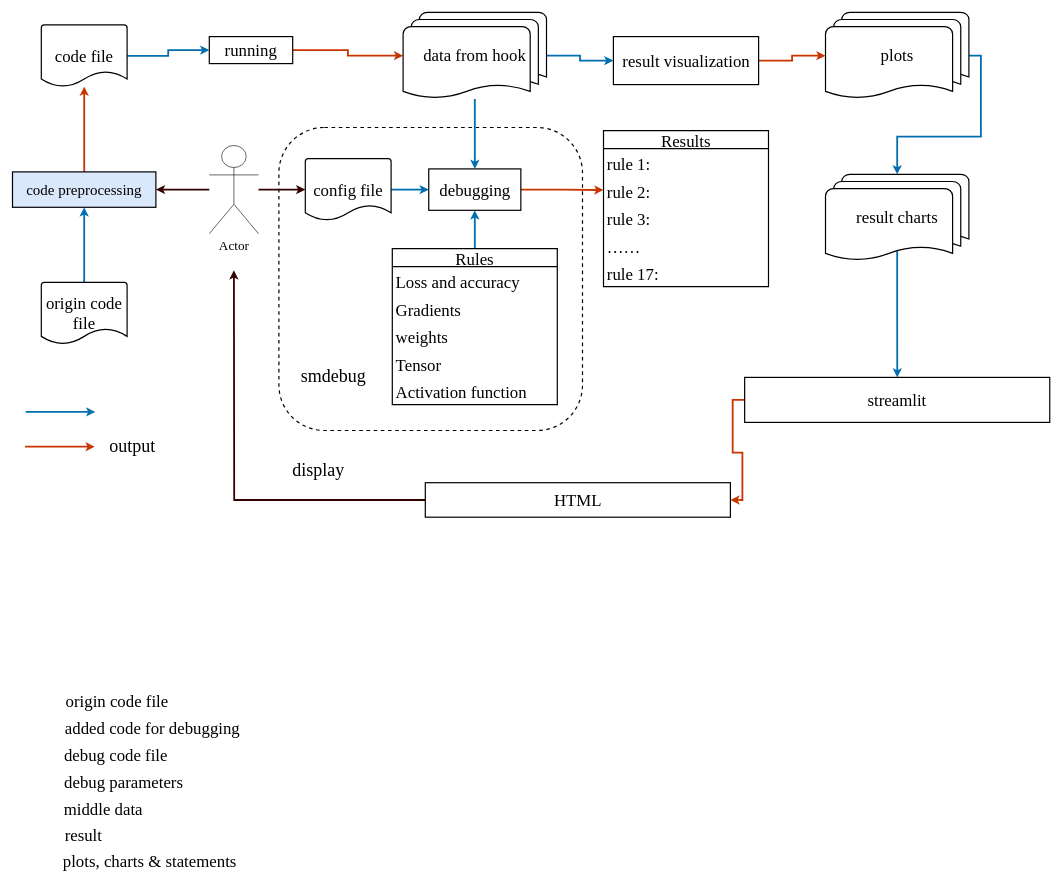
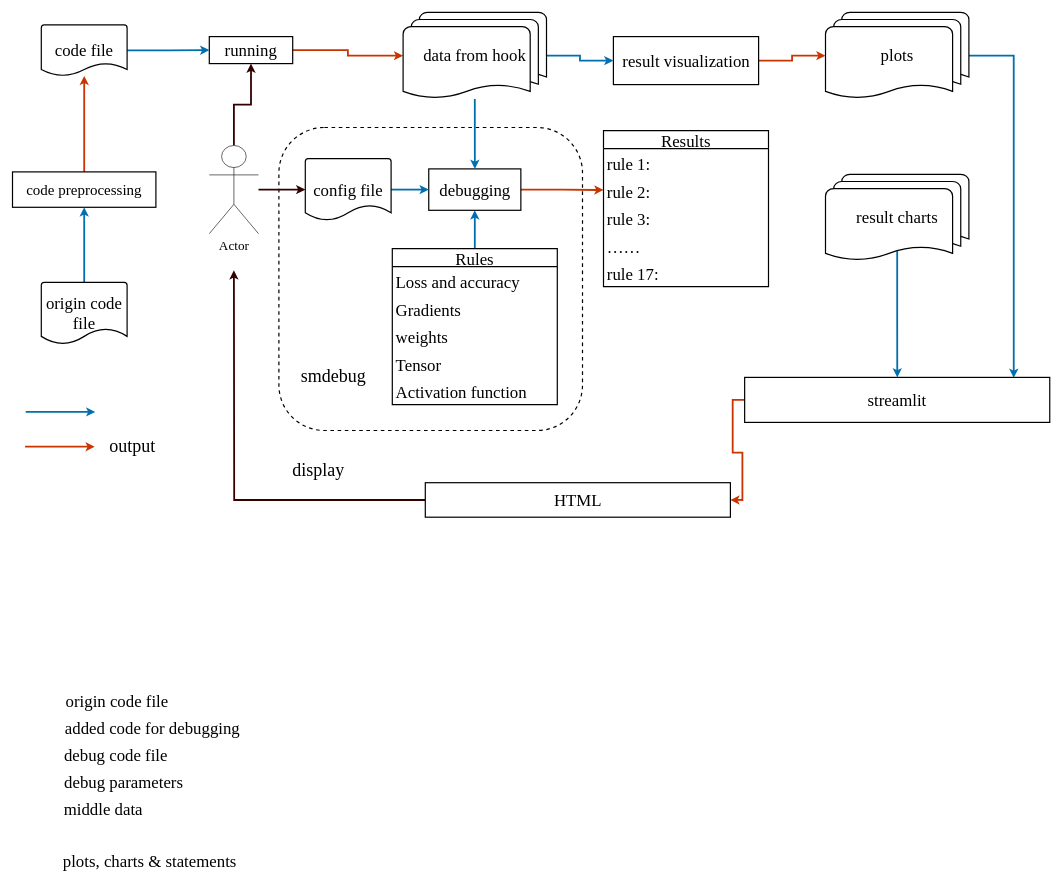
  <mxCell id="0" />
  <mxCell id="1" parent="0" />
  <mxCell id="2" value="" style="rounded=1;whiteSpace=wrap;html=1;strokeWidth=2;fontFamily=Times New Roman;fontSize=28;dashed=1;" vertex="1" parent="1"><mxGeometry x="464" y="212" width="506" height="505" as="geometry" /></mxCell>
  <mxCell id="3" style="edgeStyle=orthogonalEdgeStyle;rounded=0;orthogonalLoop=1;jettySize=auto;html=1;exitX=0.5;exitY=0;exitDx=0;exitDy=0;fontFamily=Times New Roman;fontSize=25;strokeWidth=3;fillColor=#fa6800;strokeColor=#C73500;" edge="1" parent="1" source="4" target="34"><mxGeometry relative="1" as="geometry" /></mxCell>
- <mxCell id="4" value="&lt;font style=&quot;font-size: 25px;&quot; face=&quot;Times New Roman&quot;&gt;code preprocessing&lt;/font&gt;" style="rounded=0;whiteSpace=wrap;html=1;strokeWidth=2;fillColor=#dae8fc;" parent="1" vertex="1"><mxGeometry x="20" y="286" width="239" height="59" as="geometry" /></mxCell>
+ <mxCell id="4" value="&lt;font style=&quot;font-size: 25px;&quot; face=&quot;Times New Roman&quot;&gt;code preprocessing&lt;/font&gt;" style="rounded=0;whiteSpace=wrap;html=1;strokeWidth=2;" parent="1" vertex="1"><mxGeometry x="20" y="286" width="239" height="59" as="geometry" /></mxCell>
  <mxCell id="5" style="edgeStyle=none;rounded=0;orthogonalLoop=1;jettySize=auto;html=1;exitX=0;exitY=0.333;exitDx=0;exitDy=0;exitPerimeter=0;" parent="1" edge="1"><mxGeometry relative="1" as="geometry"><mxPoint x="309" y="1289.333" as="sourcePoint" /><mxPoint x="309" y="1289.333" as="targetPoint" /></mxGeometry></mxCell>
  <mxCell id="6" style="edgeStyle=orthogonalEdgeStyle;rounded=0;orthogonalLoop=1;jettySize=auto;html=1;exitX=1;exitY=0.5;exitDx=0;exitDy=0;entryX=0;entryY=0.5;entryDx=0;entryDy=0;entryPerimeter=0;strokeWidth=3;fontFamily=Times New Roman;fontSize=25;fillColor=#fa6800;strokeColor=#C73500;" edge="1" parent="1" source="7" target="46"><mxGeometry relative="1" as="geometry" /></mxCell>
  <mxCell id="7" value="&lt;font style=&quot;font-size: 28px;&quot; face=&quot;Times New Roman&quot;&gt;result visualization&lt;/font&gt;" style="rounded=0;whiteSpace=wrap;html=1;strokeWidth=2;" parent="1" vertex="1"><mxGeometry x="1021.5" y="60.5" width="242" height="80" as="geometry" /></mxCell>
  <mxCell id="8" style="edgeStyle=orthogonalEdgeStyle;rounded=0;orthogonalLoop=1;jettySize=auto;html=1;exitX=1;exitY=0.5;exitDx=0;exitDy=0;entryX=0;entryY=0.5;entryDx=0;entryDy=0;entryPerimeter=0;strokeWidth=3;fillColor=#fa6800;strokeColor=#C73500;" edge="1" parent="1" source="9" target="32"><mxGeometry relative="1" as="geometry" /></mxCell>
  <mxCell id="9" value="&lt;font style=&quot;font-size: 28px;&quot; face=&quot;Times New Roman&quot;&gt;running&lt;/font&gt;" style="rounded=0;whiteSpace=wrap;html=1;strokeWidth=2;" parent="1" vertex="1"><mxGeometry x="348" y="60.5" width="139" height="45" as="geometry" /></mxCell>
  <mxCell id="10" style="edgeStyle=orthogonalEdgeStyle;rounded=0;orthogonalLoop=1;jettySize=auto;html=1;exitX=1;exitY=0.5;exitDx=0;exitDy=0;entryX=0;entryY=0.5;entryDx=0;entryDy=0;strokeWidth=3;fontFamily=Times New Roman;fontSize=25;fillColor=#fa6800;strokeColor=#C73500;" edge="1" parent="1" source="11" target="41"><mxGeometry relative="1" as="geometry" /></mxCell>
  <mxCell id="11" value="&lt;font style=&quot;font-size: 28px;&quot; face=&quot;Times New Roman&quot;&gt;debugging&lt;/font&gt;" style="rounded=0;whiteSpace=wrap;html=1;strokeWidth=2;" parent="1" vertex="1"><mxGeometry x="713.75" y="281" width="153.5" height="69" as="geometry" /></mxCell>
- <mxCell id="12" style="edgeStyle=orthogonalEdgeStyle;rounded=0;orthogonalLoop=1;jettySize=auto;html=1;entryX=1;entryY=0.5;entryDx=0;entryDy=0;fontFamily=Times New Roman;fontSize=25;strokeWidth=3;fillColor=#1ba1e2;strokeColor=#330000;" edge="1" parent="1" source="14" target="4"><mxGeometry relative="1" as="geometry" /></mxCell>
+ <mxCell id="12" style="edgeStyle=orthogonalEdgeStyle;rounded=0;orthogonalLoop=1;jettySize=auto;html=1;fontFamily=Times New Roman;fontSize=25;strokeWidth=3;fillColor=#1ba1e2;strokeColor=#330000;" edge="1" parent="1" source="14" target="9"><mxGeometry relative="1" as="geometry" /></mxCell>
  <mxCell id="13" style="edgeStyle=orthogonalEdgeStyle;rounded=0;orthogonalLoop=1;jettySize=auto;html=1;entryX=0;entryY=0.5;entryDx=0;entryDy=0;entryPerimeter=0;strokeWidth=3;fontFamily=Times New Roman;fontSize=28;fillColor=#e51400;strokeColor=#330000;" edge="1" parent="1" source="14" target="36"><mxGeometry relative="1" as="geometry" /></mxCell>
  <mxCell id="14" value="Actor" style="shape=umlActor;verticalLabelPosition=bottom;verticalAlign=top;html=1;outlineConnect=0;fontFamily=Times New Roman;fontSize=22;" parent="1" vertex="1"><mxGeometry x="348" y="242" width="82" height="147" as="geometry" /></mxCell>
  <mxCell id="15" value="origin code file" style="text;html=1;strokeColor=none;fillColor=none;align=center;verticalAlign=middle;whiteSpace=wrap;rounded=0;fontFamily=Times New Roman;fontSize=28;" parent="1" vertex="1"><mxGeometry x="88" y="1149" width="213" height="40" as="geometry" /></mxCell>
  <mxCell id="16" value="added code for debugging" style="text;html=1;strokeColor=none;fillColor=none;align=center;verticalAlign=middle;whiteSpace=wrap;rounded=0;fontFamily=Times New Roman;fontSize=28;" parent="1" vertex="1"><mxGeometry x="88" y="1195" width="331" height="38" as="geometry" /></mxCell>
  <mxCell id="17" value="debug code file" style="text;html=1;strokeColor=none;fillColor=none;align=center;verticalAlign=middle;whiteSpace=wrap;rounded=0;fontFamily=Times New Roman;fontSize=28;" parent="1" vertex="1"><mxGeometry x="88" y="1239" width="209" height="39" as="geometry" /></mxCell>
  <mxCell id="18" value="debug parameters" style="text;html=1;strokeColor=none;fillColor=none;align=center;verticalAlign=middle;whiteSpace=wrap;rounded=0;fontFamily=Times New Roman;fontSize=28;" parent="1" vertex="1"><mxGeometry x="88" y="1287" width="235" height="34" as="geometry" /></mxCell>
  <mxCell id="19" value="middle data" style="text;html=1;strokeColor=none;fillColor=none;align=center;verticalAlign=middle;whiteSpace=wrap;rounded=0;fontFamily=Times New Roman;fontSize=28;" parent="1" vertex="1"><mxGeometry x="88" y="1329" width="167" height="39" as="geometry" /></mxCell>
- <mxCell id="20" value="result" style="text;html=1;strokeColor=none;fillColor=none;align=center;verticalAlign=middle;whiteSpace=wrap;rounded=0;fontFamily=Times New Roman;fontSize=28;" parent="1" vertex="1"><mxGeometry x="81" y="1368" width="115" height="48" as="geometry" /></mxCell>
  <mxCell id="21" value="plots, charts &amp;amp; statements&amp;nbsp;" style="text;html=1;strokeColor=none;fillColor=none;align=center;verticalAlign=middle;whiteSpace=wrap;rounded=0;fontFamily=Times New Roman;fontSize=28;" parent="1" vertex="1"><mxGeometry x="81" y="1416" width="343" height="37" as="geometry" /></mxCell>
  <mxCell id="22" style="edgeStyle=orthogonalEdgeStyle;rounded=0;orthogonalLoop=1;jettySize=auto;html=1;entryX=0.5;entryY=1;entryDx=0;entryDy=0;strokeWidth=3;fontFamily=Times New Roman;fontSize=28;fillColor=#1ba1e2;strokeColor=#006EAF;" edge="1" parent="1" source="23" target="11"><mxGeometry relative="1" as="geometry" /></mxCell>
  <mxCell id="23" value="Rules" style="swimlane;fontStyle=0;childLayout=stackLayout;horizontal=1;startSize=30;horizontalStack=0;resizeParent=1;resizeParentMax=0;resizeLast=0;collapsible=1;marginBottom=0;fontFamily=Times New Roman;fontSize=28;strokeWidth=2;" parent="1" vertex="1"><mxGeometry x="653" y="414" width="275" height="260" as="geometry" /></mxCell>
  <mxCell id="24" value="Loss and accuracy " style="text;strokeColor=none;fillColor=none;align=left;verticalAlign=middle;spacingLeft=4;spacingRight=4;overflow=hidden;points=[[0,0.5],[1,0.5]];portConstraint=eastwest;rotatable=0;fontFamily=Times New Roman;fontSize=28;strokeWidth=2;" parent="23" vertex="1"><mxGeometry y="30" width="275" height="46" as="geometry" /></mxCell>
  <mxCell id="25" value="Gradients" style="text;strokeColor=none;fillColor=none;align=left;verticalAlign=middle;spacingLeft=4;spacingRight=4;overflow=hidden;points=[[0,0.5],[1,0.5]];portConstraint=eastwest;rotatable=0;fontFamily=Times New Roman;fontSize=28;" parent="23" vertex="1"><mxGeometry y="76" width="275" height="46" as="geometry" /></mxCell>
  <mxCell id="26" value="weights" style="text;strokeColor=none;fillColor=none;align=left;verticalAlign=middle;spacingLeft=4;spacingRight=4;overflow=hidden;points=[[0,0.5],[1,0.5]];portConstraint=eastwest;rotatable=0;fontFamily=Times New Roman;fontSize=28;" parent="23" vertex="1"><mxGeometry y="122" width="275" height="46" as="geometry" /></mxCell>
  <mxCell id="27" value="Tensor" style="text;strokeColor=none;fillColor=none;align=left;verticalAlign=middle;spacingLeft=4;spacingRight=4;overflow=hidden;points=[[0,0.5],[1,0.5]];portConstraint=eastwest;rotatable=0;fontFamily=Times New Roman;fontSize=28;" parent="23" vertex="1"><mxGeometry y="168" width="275" height="46" as="geometry" /></mxCell>
  <mxCell id="28" value="Activation function" style="text;strokeColor=none;fillColor=none;align=left;verticalAlign=middle;spacingLeft=4;spacingRight=4;overflow=hidden;points=[[0,0.5],[1,0.5]];portConstraint=eastwest;rotatable=0;fontFamily=Times New Roman;fontSize=28;" parent="23" vertex="1"><mxGeometry y="214" width="275" height="46" as="geometry" /></mxCell>
  <mxCell id="29" style="edgeStyle=orthogonalEdgeStyle;rounded=0;orthogonalLoop=1;jettySize=auto;html=1;exitX=0.5;exitY=1;exitDx=0;exitDy=0;" edge="1" parent="1" source="4" target="4"><mxGeometry relative="1" as="geometry" /></mxCell>
  <mxCell id="30" style="edgeStyle=orthogonalEdgeStyle;rounded=0;orthogonalLoop=1;jettySize=auto;html=1;exitX=1;exitY=0.5;exitDx=0;exitDy=0;exitPerimeter=0;strokeWidth=3;fontFamily=Times New Roman;fontSize=25;fillColor=#1ba1e2;strokeColor=#006EAF;" edge="1" parent="1" source="32" target="7"><mxGeometry relative="1" as="geometry" /></mxCell>
  <mxCell id="31" style="edgeStyle=orthogonalEdgeStyle;rounded=0;orthogonalLoop=1;jettySize=auto;html=1;strokeWidth=3;fontFamily=Times New Roman;fontSize=28;fillColor=#1ba1e2;strokeColor=#006EAF;" edge="1" parent="1" source="32" target="11"><mxGeometry relative="1" as="geometry" /></mxCell>
  <mxCell id="32" value="&lt;font style=&quot;font-size: 28px;&quot; face=&quot;Times New Roman&quot;&gt;data from hook&lt;/font&gt;" style="strokeWidth=2;html=1;shape=mxgraph.flowchart.multi-document;whiteSpace=wrap;align=center;" vertex="1" parent="1"><mxGeometry x="671" y="20" width="239" height="144.5" as="geometry" /></mxCell>
  <mxCell id="33" style="edgeStyle=orthogonalEdgeStyle;rounded=0;orthogonalLoop=1;jettySize=auto;html=1;entryX=0;entryY=0.5;entryDx=0;entryDy=0;fontFamily=Times New Roman;fontSize=25;strokeWidth=3;fillColor=#1ba1e2;strokeColor=#006EAF;" edge="1" parent="1" source="34" target="9"><mxGeometry relative="1" as="geometry" /></mxCell>
- <mxCell id="34" value="&lt;font style=&quot;font-size: 28px;&quot;&gt;code file&lt;/font&gt;" style="strokeWidth=2;html=1;shape=mxgraph.flowchart.document2;whiteSpace=wrap;size=0.25;fontFamily=Times New Roman;fontSize=25;" vertex="1" parent="1"><mxGeometry x="68" y="41" width="143" height="103" as="geometry" /></mxCell>
+ <mxCell id="34" value="&lt;font style=&quot;font-size: 28px;&quot;&gt;code file&lt;/font&gt;" style="strokeWidth=2;html=1;shape=mxgraph.flowchart.document2;whiteSpace=wrap;size=0.25;fontFamily=Times New Roman;fontSize=25;" vertex="1" parent="1"><mxGeometry x="68" y="41" width="143" height="85" as="geometry" /></mxCell>
  <mxCell id="35" style="edgeStyle=orthogonalEdgeStyle;rounded=0;orthogonalLoop=1;jettySize=auto;html=1;exitX=1;exitY=0.5;exitDx=0;exitDy=0;exitPerimeter=0;entryX=0;entryY=0.5;entryDx=0;entryDy=0;strokeWidth=3;fontFamily=Times New Roman;fontSize=25;fillColor=#1ba1e2;strokeColor=#006EAF;" edge="1" parent="1" source="36" target="11"><mxGeometry relative="1" as="geometry" /></mxCell>
  <mxCell id="36" value="&lt;font style=&quot;font-size: 28px;&quot;&gt;config file&lt;/font&gt;" style="strokeWidth=2;html=1;shape=mxgraph.flowchart.document2;whiteSpace=wrap;size=0.25;fontFamily=Times New Roman;fontSize=25;" vertex="1" parent="1"><mxGeometry x="508" y="264" width="143" height="103" as="geometry" /></mxCell>
  <mxCell id="37" style="edgeStyle=orthogonalEdgeStyle;rounded=0;orthogonalLoop=1;jettySize=auto;html=1;exitX=0.5;exitY=0;exitDx=0;exitDy=0;exitPerimeter=0;entryX=0.5;entryY=1;entryDx=0;entryDy=0;fontFamily=Times New Roman;fontSize=25;strokeWidth=3;fillColor=#1ba1e2;strokeColor=#006EAF;" edge="1" parent="1" source="38" target="4"><mxGeometry relative="1" as="geometry" /></mxCell>
  <mxCell id="38" value="&lt;font style=&quot;font-size: 28px;&quot;&gt;origin code file&lt;/font&gt;" style="strokeWidth=2;html=1;shape=mxgraph.flowchart.document2;whiteSpace=wrap;size=0.25;fontFamily=Times New Roman;fontSize=25;" vertex="1" parent="1"><mxGeometry x="68" y="470" width="143" height="103" as="geometry" /></mxCell>
  <mxCell id="39" value="Results" style="swimlane;fontStyle=0;childLayout=stackLayout;horizontal=1;startSize=30;horizontalStack=0;resizeParent=1;resizeParentMax=0;resizeLast=0;collapsible=1;marginBottom=0;fontFamily=Times New Roman;fontSize=28;strokeWidth=2;" vertex="1" parent="1"><mxGeometry x="1005" y="217.25" width="275" height="260" as="geometry" /></mxCell>
  <mxCell id="40" value="rule 1:" style="text;strokeColor=none;fillColor=none;align=left;verticalAlign=middle;spacingLeft=4;spacingRight=4;overflow=hidden;points=[[0,0.5],[1,0.5]];portConstraint=eastwest;rotatable=0;fontFamily=Times New Roman;fontSize=28;" vertex="1" parent="39"><mxGeometry y="30" width="275" height="46" as="geometry" /></mxCell>
  <mxCell id="41" value="rule 2:" style="text;strokeColor=none;fillColor=none;align=left;verticalAlign=middle;spacingLeft=4;spacingRight=4;overflow=hidden;points=[[0,0.5],[1,0.5]];portConstraint=eastwest;rotatable=0;fontFamily=Times New Roman;fontSize=28;" vertex="1" parent="39"><mxGeometry y="76" width="275" height="46" as="geometry" /></mxCell>
  <mxCell id="42" value="rule 3:" style="text;strokeColor=none;fillColor=none;align=left;verticalAlign=middle;spacingLeft=4;spacingRight=4;overflow=hidden;points=[[0,0.5],[1,0.5]];portConstraint=eastwest;rotatable=0;fontFamily=Times New Roman;fontSize=28;" vertex="1" parent="39"><mxGeometry y="122" width="275" height="46" as="geometry" /></mxCell>
  <mxCell id="43" value="……" style="text;strokeColor=none;fillColor=none;align=left;verticalAlign=middle;spacingLeft=4;spacingRight=4;overflow=hidden;points=[[0,0.5],[1,0.5]];portConstraint=eastwest;rotatable=0;fontFamily=Times New Roman;fontSize=28;" vertex="1" parent="39"><mxGeometry y="168" width="275" height="46" as="geometry" /></mxCell>
  <mxCell id="44" value="rule 17:" style="text;strokeColor=none;fillColor=none;align=left;verticalAlign=middle;spacingLeft=4;spacingRight=4;overflow=hidden;points=[[0,0.5],[1,0.5]];portConstraint=eastwest;rotatable=0;fontFamily=Times New Roman;fontSize=28;" vertex="1" parent="39"><mxGeometry y="214" width="275" height="46" as="geometry" /></mxCell>
- <mxCell id="45" style="edgeStyle=orthogonalEdgeStyle;rounded=0;orthogonalLoop=1;jettySize=auto;html=1;exitX=1;exitY=0.5;exitDx=0;exitDy=0;exitPerimeter=0;strokeWidth=3;fontFamily=Times New Roman;fontSize=28;fillColor=#1ba1e2;strokeColor=#006EAF;" edge="1" parent="1" source="46" target="48"><mxGeometry relative="1" as="geometry" /></mxCell>
+ <mxCell id="45" style="edgeStyle=orthogonalEdgeStyle;rounded=0;orthogonalLoop=1;jettySize=auto;html=1;exitX=1;exitY=0.5;exitDx=0;exitDy=0;exitPerimeter=0;entryX=0.882;entryY=0.009;entryDx=0;entryDy=0;strokeWidth=3;fontFamily=Times New Roman;fontSize=28;entryPerimeter=0;fillColor=#1ba1e2;strokeColor=#006EAF;" edge="1" parent="1" source="46" target="50"><mxGeometry relative="1" as="geometry" /></mxCell>
  <mxCell id="46" value="&lt;font style=&quot;font-size: 28px;&quot; face=&quot;Times New Roman&quot;&gt;plots&lt;/font&gt;" style="strokeWidth=2;html=1;shape=mxgraph.flowchart.multi-document;whiteSpace=wrap;align=center;" vertex="1" parent="1"><mxGeometry x="1375" y="20" width="239" height="144.5" as="geometry" /></mxCell>
  <mxCell id="47" style="edgeStyle=orthogonalEdgeStyle;rounded=0;orthogonalLoop=1;jettySize=auto;html=1;exitX=0.5;exitY=0.88;exitDx=0;exitDy=0;exitPerimeter=0;strokeWidth=3;fontFamily=Times New Roman;fontSize=28;fillColor=#1ba1e2;strokeColor=#006EAF;" edge="1" parent="1" source="48" target="50"><mxGeometry relative="1" as="geometry" /></mxCell>
  <mxCell id="48" value="&lt;font face=&quot;Times New Roman&quot;&gt;&lt;span style=&quot;font-size: 28px;&quot;&gt;result charts&lt;/span&gt;&lt;/font&gt;" style="strokeWidth=2;html=1;shape=mxgraph.flowchart.multi-document;whiteSpace=wrap;align=center;" vertex="1" parent="1"><mxGeometry x="1375" y="290" width="239" height="144.5" as="geometry" /></mxCell>
  <mxCell id="49" style="edgeStyle=orthogonalEdgeStyle;rounded=0;orthogonalLoop=1;jettySize=auto;html=1;entryX=1;entryY=0.5;entryDx=0;entryDy=0;strokeWidth=3;fontFamily=Times New Roman;fontSize=28;fillColor=#fa6800;strokeColor=#C73500;" edge="1" parent="1" source="50" target="53"><mxGeometry relative="1" as="geometry" /></mxCell>
  <mxCell id="50" value="&lt;font style=&quot;font-size: 28px;&quot;&gt;streamlit&lt;/font&gt;" style="rounded=0;whiteSpace=wrap;html=1;strokeWidth=2;fontFamily=Times New Roman;fontSize=25;" vertex="1" parent="1"><mxGeometry x="1240.25" y="628.5" width="508.5" height="75" as="geometry" /></mxCell>
  <mxCell id="51" value="&lt;font style=&quot;font-size: 30px;&quot;&gt;smdebug&lt;/font&gt;" style="text;html=1;strokeColor=none;fillColor=none;align=center;verticalAlign=middle;whiteSpace=wrap;rounded=0;dashed=1;strokeWidth=2;fontFamily=Times New Roman;fontSize=28;" vertex="1" parent="1"><mxGeometry x="516" y="611" width="78" height="30" as="geometry" /></mxCell>
  <mxCell id="52" style="edgeStyle=orthogonalEdgeStyle;rounded=0;orthogonalLoop=1;jettySize=auto;html=1;strokeWidth=3;fontFamily=Times New Roman;fontSize=28;fillColor=#60a917;strokeColor=#330000;" edge="1" parent="1" source="53"><mxGeometry relative="1" as="geometry"><mxPoint x="389" y="450" as="targetPoint" /></mxGeometry></mxCell>
  <mxCell id="53" value="&lt;span style=&quot;font-size: 28px;&quot;&gt;HTML&lt;/span&gt;" style="rounded=0;whiteSpace=wrap;html=1;strokeWidth=2;fontFamily=Times New Roman;fontSize=25;" vertex="1" parent="1"><mxGeometry x="708" y="804" width="508.5" height="57.5" as="geometry" /></mxCell>
  <mxCell id="54" value="" style="endArrow=classic;html=1;rounded=0;strokeWidth=3;fontFamily=Times New Roman;fontSize=28;fillColor=#1ba1e2;strokeColor=#006EAF;" edge="1" parent="1"><mxGeometry width="50" height="50" relative="1" as="geometry"><mxPoint x="42" y="686" as="sourcePoint" /><mxPoint x="158" y="686" as="targetPoint" /></mxGeometry></mxCell>
  <mxCell id="55" value="" style="endArrow=classic;html=1;rounded=0;strokeWidth=3;fontFamily=Times New Roman;fontSize=28;fillColor=#fa6800;strokeColor=#C73500;" edge="1" parent="1"><mxGeometry width="50" height="50" relative="1" as="geometry"><mxPoint x="41" y="744" as="sourcePoint" /><mxPoint x="157" y="744" as="targetPoint" /></mxGeometry></mxCell>
  <mxCell id="56" value="&lt;font style=&quot;font-size: 30px;&quot;&gt;output&lt;/font&gt;" style="text;html=1;strokeColor=none;fillColor=none;align=center;verticalAlign=middle;whiteSpace=wrap;rounded=0;dashed=1;strokeWidth=2;fontFamily=Times New Roman;fontSize=28;" vertex="1" parent="1"><mxGeometry x="190" y="728" width="60" height="30" as="geometry" /></mxCell>
  <mxCell id="57" value="&lt;font style=&quot;font-size: 30px;&quot;&gt;display&lt;/font&gt;" style="text;html=1;strokeColor=none;fillColor=none;align=center;verticalAlign=middle;whiteSpace=wrap;rounded=0;dashed=1;strokeWidth=2;fontFamily=Times New Roman;fontSize=28;" vertex="1" parent="1"><mxGeometry x="500" y="767" width="60" height="30" as="geometry" /></mxCell>
